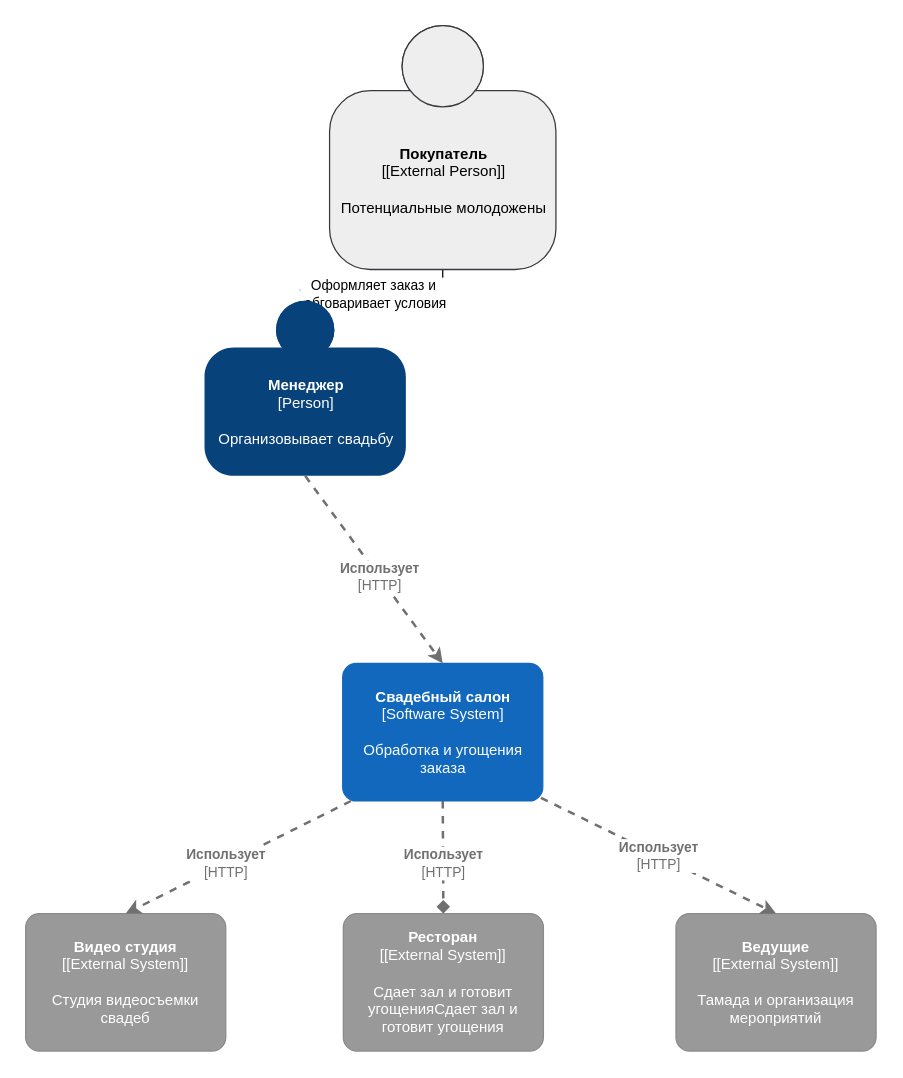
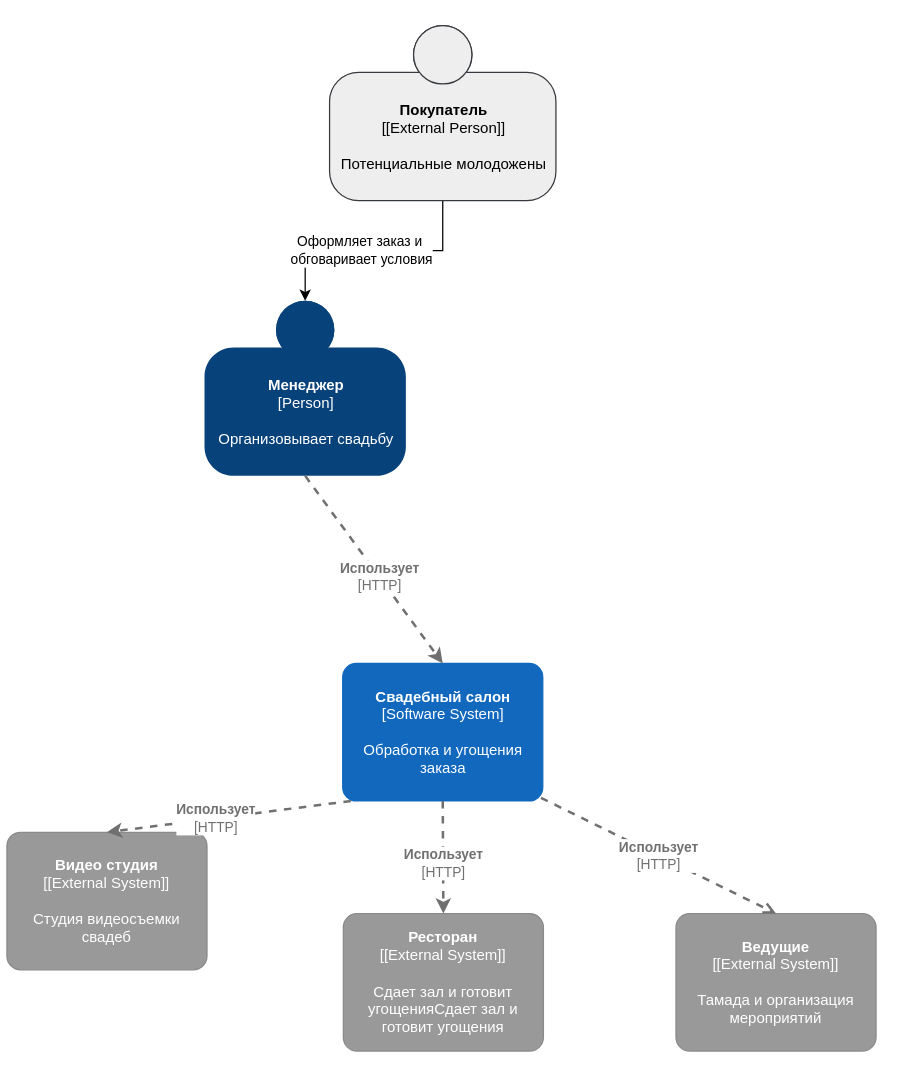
  <mxCell id="0" />
  <mxCell id="1" parent="0" />
  <mxCell id="2" style="edgeStyle=orthogonalEdgeStyle;rounded=0;orthogonalLoop=1;jettySize=auto;html=1;exitX=0.5;exitY=1;exitDx=0;exitDy=0;exitPerimeter=0;entryX=0.5;entryY=0;entryDx=0;entryDy=0;entryPerimeter=0;" edge="1" parent="1" source="4" target="5"><mxGeometry relative="1" as="geometry" /></mxCell>
  <mxCell id="3" value="Оформляет заказ и&lt;br&gt;&amp;nbsp;обговаривает условия" style="edgeLabel;html=1;align=center;verticalAlign=middle;resizable=0;points=[];" vertex="1" connectable="0" parent="2"><mxGeometry x="0.131" y="-1" relative="1" as="geometry"><mxPoint as="offset" /></mxGeometry></mxCell>
- <mxCell id="4" value="&lt;b&gt;Покупатель&lt;/b&gt;&lt;div&gt;[[External Person]]&lt;/div&gt;&lt;br&gt;&lt;div&gt;Потенциальные молодожены&lt;/div&gt;" style="html=1;dashed=0;whitespace=wrap;fillColor=#eeeeee;strokeColor=#36393d;shape=mxgraph.c4.person;align=center;metaEdit=1;points=[[0.5,0,0],[1,0.5,0],[1,0.75,0],[0.75,1,0],[0.5,1,0],[0.25,1,0],[0,0.75,0],[0,0.5,0]];metaData={&quot;c4Type&quot;:{&quot;editable&quot;:false}};" vertex="1" parent="1"><mxGeometry x="263" y="20" width="181" height="195" as="geometry" /></mxCell>
+ <mxCell id="4" value="&lt;b&gt;Покупатель&lt;/b&gt;&lt;div&gt;[[External Person]]&lt;/div&gt;&lt;br&gt;&lt;div&gt;Потенциальные молодожены&lt;/div&gt;" style="html=1;dashed=0;whitespace=wrap;fillColor=#eeeeee;strokeColor=#36393d;shape=mxgraph.c4.person;align=center;metaEdit=1;points=[[0.5,0,0],[1,0.5,0],[1,0.75,0],[0.75,1,0],[0.5,1,0],[0.25,1,0],[0,0.75,0],[0,0.5,0]];metaData={&quot;c4Type&quot;:{&quot;editable&quot;:false}};" vertex="1" parent="1"><mxGeometry x="263" y="20" width="181" height="140" as="geometry" /></mxCell>
  <mxCell id="5" value="&lt;b&gt;Менеджер&lt;/b&gt;&lt;div&gt;[Person]&lt;/div&gt;&lt;br&gt;&lt;div&gt;Организовывает свадьбу&lt;/div&gt;" style="html=1;dashed=0;whitespace=wrap;fillColor=#08427b;strokeColor=none;fontColor=#ffffff;shape=mxgraph.c4.person;align=center;metaEdit=1;points=[[0.5,0,0],[1,0.5,0],[1,0.75,0],[0.75,1,0],[0.5,1,0],[0.25,1,0],[0,0.75,0],[0,0.5,0]];metaData={&quot;c4Type&quot;:{&quot;editable&quot;:false}};" vertex="1" parent="1"><mxGeometry x="163" y="240" width="161" height="140" as="geometry" /></mxCell>
  <mxCell id="6" value="&lt;b&gt;Свадебный салон&lt;/b&gt;&lt;div&gt;[Software System]&lt;/div&gt;&lt;br&gt;&lt;div&gt;Обработка и угощения заказа&lt;/div&gt;" style="rounded=1;whiteSpace=wrap;html=1;labelBackgroundColor=none;fillColor=#1168BD;fontColor=#ffffff;align=center;arcSize=10;strokeColor=#1168BD;metaEdit=1;metaData={&quot;c4Type&quot;:{&quot;editable&quot;:false}};points=[[0.25,0,0],[0.5,0,0],[0.75,0,0],[1,0.25,0],[1,0.5,0],[1,0.75,0],[0.75,1,0],[0.5,1,0],[0.25,1,0],[0,0.75,0],[0,0.5,0],[0,0.25,0]];" vertex="1" parent="1"><mxGeometry x="273.5" y="530" width="160" height="110.0" as="geometry" /></mxCell>
  <mxCell id="7" value="&lt;div style=&quot;text-align: left&quot;&gt;&lt;div style=&quot;text-align: center&quot;&gt;&lt;b&gt;Использует&lt;/b&gt;&lt;/div&gt;&lt;div style=&quot;text-align: center&quot;&gt;[HTTP]&lt;/div&gt;&lt;/div&gt;" style="edgeStyle=none;rounded=0;html=1;entryX=0.5;entryY=0;jettySize=auto;orthogonalLoop=1;strokeColor=#707070;strokeWidth=2;fontColor=#707070;jumpStyle=none;dashed=1;metaEdit=1;metaData={&quot;c4Type&quot;:{&quot;editable&quot;:false}};entryDx=0;entryDy=0;entryPerimeter=0;exitX=0.5;exitY=1;exitDx=0;exitDy=0;exitPerimeter=0;" edge="1" parent="1" source="5" target="6"><mxGeometry x="0.091" width="160" relative="1" as="geometry"><mxPoint x="280" y="470" as="sourcePoint" /><mxPoint x="440" y="470" as="targetPoint" /><mxPoint as="offset" /></mxGeometry></mxCell>
- <mxCell id="8" value="&lt;b&gt;Видео студия &lt;/b&gt;&lt;div&gt;[[External System]]&lt;/div&gt;&lt;br&gt;&lt;div&gt;Студия видеосъемки свадеб&lt;/div&gt;" style="rounded=1;whiteSpace=wrap;html=1;labelBackgroundColor=none;fillColor=#999999;fontColor=#ffffff;align=center;arcSize=10;strokeColor=#8A8A8A;metaEdit=1;metaData={&quot;c4Type&quot;:{&quot;editable&quot;:false}};points=[[0.25,0,0],[0.5,0,0],[0.75,0,0],[1,0.25,0],[1,0.5,0],[1,0.75,0],[0.75,1,0],[0.5,1,0],[0.25,1,0],[0,0.75,0],[0,0.5,0],[0,0.25,0]];" vertex="1" parent="1"><mxGeometry x="20" y="730" width="160" height="110.0" as="geometry" /></mxCell>
+ <mxCell id="8" value="&lt;b&gt;Видео студия &lt;/b&gt;&lt;div&gt;[[External System]]&lt;/div&gt;&lt;br&gt;&lt;div&gt;Студия видеосъемки свадеб&lt;/div&gt;" style="rounded=1;whiteSpace=wrap;html=1;labelBackgroundColor=none;fillColor=#999999;fontColor=#ffffff;align=center;arcSize=10;strokeColor=#8A8A8A;metaEdit=1;metaData={&quot;c4Type&quot;:{&quot;editable&quot;:false}};points=[[0.25,0,0],[0.5,0,0],[0.75,0,0],[1,0.25,0],[1,0.5,0],[1,0.75,0],[0.75,1,0],[0.5,1,0],[0.25,1,0],[0,0.75,0],[0,0.5,0],[0,0.25,0]];" vertex="1" parent="1"><mxGeometry x="5" y="665" width="160" height="110.0" as="geometry" /></mxCell>
  <mxCell id="9" value="&lt;div style=&quot;text-align: left&quot;&gt;&lt;div style=&quot;text-align: center&quot;&gt;&lt;b&gt;Использует&lt;/b&gt;&lt;/div&gt;&lt;div style=&quot;text-align: center&quot;&gt;[HTTP]&lt;/div&gt;&lt;/div&gt;" style="edgeStyle=none;rounded=0;html=1;entryX=0.5;entryY=0;jettySize=auto;orthogonalLoop=1;strokeColor=#707070;strokeWidth=2;fontColor=#707070;jumpStyle=none;dashed=1;metaEdit=1;metaData={&quot;c4Type&quot;:{&quot;editable&quot;:false}};entryDx=0;entryDy=0;entryPerimeter=0;exitX=0.041;exitY=1;exitDx=0;exitDy=0;exitPerimeter=0;" edge="1" parent="1" source="6" target="8"><mxGeometry x="0.111" width="160" relative="1" as="geometry"><mxPoint x="140" y="670" as="sourcePoint" /><mxPoint x="300" y="670" as="targetPoint" /><Array as="points" /><mxPoint as="offset" /></mxGeometry></mxCell>
  <mxCell id="10" value="&lt;b&gt;Ресторан &lt;/b&gt;&lt;div&gt;[[External System]]&lt;/div&gt;&lt;br&gt;&lt;div&gt;Сдает зал и готовит угощенияСдает зал и готовит угощения&lt;/div&gt;" style="rounded=1;whiteSpace=wrap;html=1;labelBackgroundColor=none;fillColor=#999999;fontColor=#ffffff;align=center;arcSize=10;strokeColor=#8A8A8A;metaEdit=1;metaData={&quot;c4Type&quot;:{&quot;editable&quot;:false}};points=[[0.25,0,0],[0.5,0,0],[0.75,0,0],[1,0.25,0],[1,0.5,0],[1,0.75,0],[0.75,1,0],[0.5,1,0],[0.25,1,0],[0,0.75,0],[0,0.5,0],[0,0.25,0]];" vertex="1" parent="1"><mxGeometry x="274" y="730" width="160" height="110.0" as="geometry" /></mxCell>
- <mxCell id="11" value="&lt;div style=&quot;text-align: left&quot;&gt;&lt;div style=&quot;text-align: center&quot;&gt;&lt;b&gt;Использует&lt;/b&gt;&lt;/div&gt;&lt;div style=&quot;text-align: center&quot;&gt;[HTTP]&lt;/div&gt;&lt;/div&gt;" style="edgeStyle=none;rounded=0;html=1;entryX=0.5;entryY=0;jettySize=auto;orthogonalLoop=1;strokeColor=#707070;strokeWidth=2;fontColor=#707070;jumpStyle=none;dashed=1;metaEdit=1;metaData={&quot;c4Type&quot;:{&quot;editable&quot;:false}};entryDx=0;entryDy=0;entryPerimeter=0;exitX=0.5;exitY=1;exitDx=0;exitDy=0;exitPerimeter=0;endArrow=diamond;" edge="1" parent="1" source="6" target="10"><mxGeometry x="0.111" width="160" relative="1" as="geometry"><mxPoint x="360.06" y="650" as="sourcePoint" /><mxPoint x="180" y="740" as="targetPoint" /><Array as="points" /><mxPoint as="offset" /></mxGeometry></mxCell>
+ <mxCell id="11" value="&lt;div style=&quot;text-align: left&quot;&gt;&lt;div style=&quot;text-align: center&quot;&gt;&lt;b&gt;Использует&lt;/b&gt;&lt;/div&gt;&lt;div style=&quot;text-align: center&quot;&gt;[HTTP]&lt;/div&gt;&lt;/div&gt;" style="edgeStyle=none;rounded=0;html=1;entryX=0.5;entryY=0;jettySize=auto;orthogonalLoop=1;strokeColor=#707070;strokeWidth=2;fontColor=#707070;jumpStyle=none;dashed=1;metaEdit=1;metaData={&quot;c4Type&quot;:{&quot;editable&quot;:false}};entryDx=0;entryDy=0;entryPerimeter=0;exitX=0.5;exitY=1;exitDx=0;exitDy=0;exitPerimeter=0;" edge="1" parent="1" source="6" target="10"><mxGeometry x="0.111" width="160" relative="1" as="geometry"><mxPoint x="360.06" y="650" as="sourcePoint" /><mxPoint x="180" y="740" as="targetPoint" /><Array as="points" /><mxPoint as="offset" /></mxGeometry></mxCell>
  <mxCell id="12" value="&lt;b&gt;Ведущие &lt;/b&gt;&lt;div&gt;[[External System]]&lt;/div&gt;&lt;br&gt;&lt;div&gt;Тамада и организация мероприятий&lt;/div&gt;" style="rounded=1;whiteSpace=wrap;html=1;labelBackgroundColor=none;fillColor=#999999;fontColor=#ffffff;align=center;arcSize=10;strokeColor=#8A8A8A;metaEdit=1;metaData={&quot;c4Type&quot;:{&quot;editable&quot;:false}};points=[[0.25,0,0],[0.5,0,0],[0.75,0,0],[1,0.25,0],[1,0.5,0],[1,0.75,0],[0.75,1,0],[0.5,1,0],[0.25,1,0],[0,0.75,0],[0,0.5,0],[0,0.25,0]];" vertex="1" parent="1"><mxGeometry x="540" y="730" width="160" height="110.0" as="geometry" /></mxCell>
- <mxCell id="13" value="&lt;div style=&quot;text-align: left&quot;&gt;&lt;div style=&quot;text-align: center&quot;&gt;&lt;b&gt;Использует&lt;/b&gt;&lt;/div&gt;&lt;div style=&quot;text-align: center&quot;&gt;[HTTP]&lt;/div&gt;&lt;/div&gt;" style="edgeStyle=none;rounded=0;html=1;entryX=0.5;entryY=0;jettySize=auto;orthogonalLoop=1;strokeColor=#707070;strokeWidth=2;fontColor=#707070;jumpStyle=none;dashed=1;metaEdit=1;metaData={&quot;c4Type&quot;:{&quot;editable&quot;:false}};entryDx=0;entryDy=0;entryPerimeter=0;exitX=0.991;exitY=0.977;exitDx=0;exitDy=0;exitPerimeter=0;" edge="1" parent="1" source="6" target="12"><mxGeometry width="160" relative="1" as="geometry"><mxPoint x="480" y="660" as="sourcePoint" /><mxPoint x="640" y="660" as="targetPoint" /></mxGeometry></mxCell>
+ <mxCell id="13" value="&lt;div style=&quot;text-align: left&quot;&gt;&lt;div style=&quot;text-align: center&quot;&gt;&lt;b&gt;Использует&lt;/b&gt;&lt;/div&gt;&lt;div style=&quot;text-align: center&quot;&gt;[HTTP]&lt;/div&gt;&lt;/div&gt;" style="edgeStyle=none;rounded=0;html=1;entryX=0.5;entryY=0;jettySize=auto;orthogonalLoop=1;strokeColor=#707070;strokeWidth=2;fontColor=#707070;jumpStyle=none;dashed=1;metaEdit=1;metaData={&quot;c4Type&quot;:{&quot;editable&quot;:false}};entryDx=0;entryDy=0;entryPerimeter=0;exitX=0.991;exitY=0.977;exitDx=0;exitDy=0;exitPerimeter=0;endArrow=open;" edge="1" parent="1" source="6" target="12"><mxGeometry width="160" relative="1" as="geometry"><mxPoint x="480" y="660" as="sourcePoint" /><mxPoint x="640" y="660" as="targetPoint" /></mxGeometry></mxCell>
